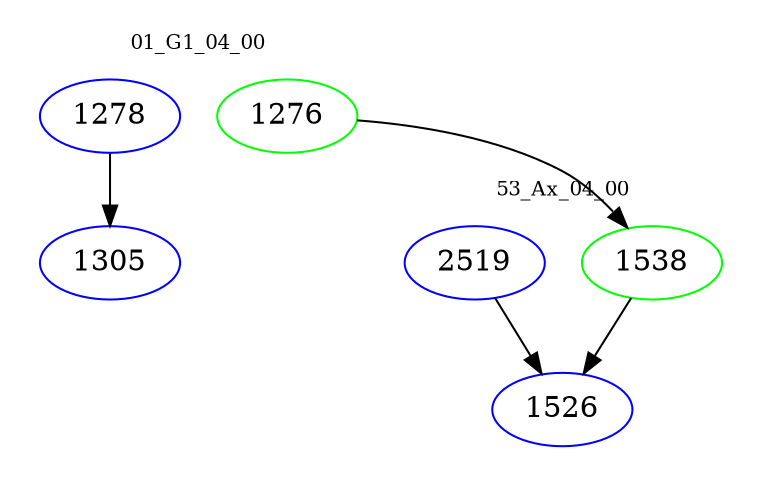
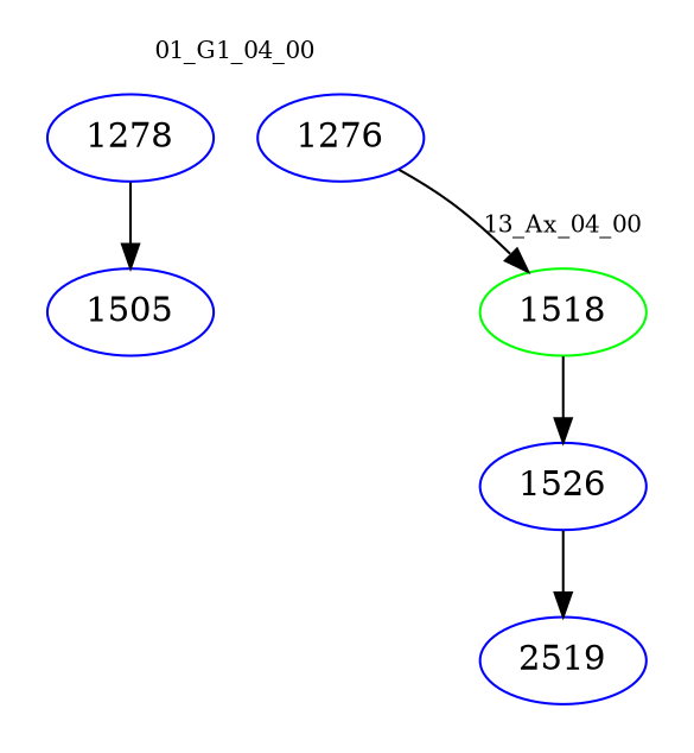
  digraph {
    node [color=blue]
    edge [color=black]
-   n1 [color=green label=1538]
+   n1 [color=green label=1518]
    n2 [label=1526]
    n3 [label=2519]
-   n4 [color=green label=1276]
+   n4 [label=1276]
    n5 [label=1278]
-   n6 [label=1305]
+   n6 [label=1505]
    subgraph cluster_1 {
      color=white
      fontsize=10
-     label="53_Ax_04_00"
+     label="13_Ax_04_00"
      n1
      n2
      n3
    }
    subgraph cluster_2 {
      color=white
      fontsize=10
      label="01_G1_04_00"
      n4
      n5
      n6
    }
    n1 -> n2
-   n3 -> n2
+   n2 -> n3
    n4 -> n1
    n5 -> n6
  }
